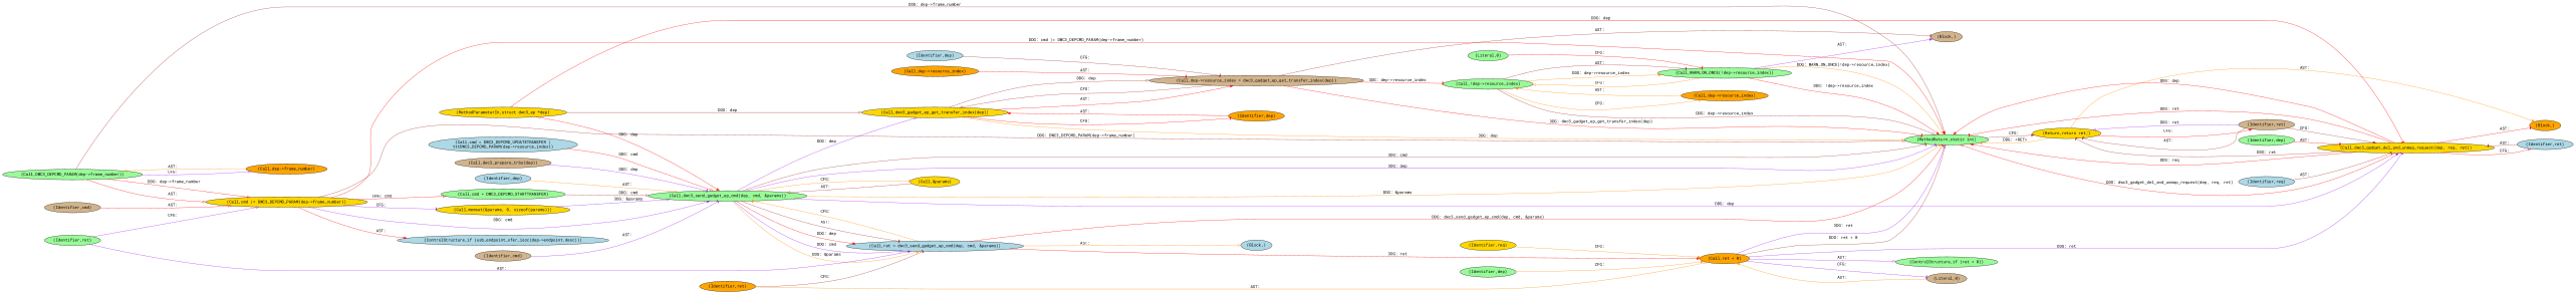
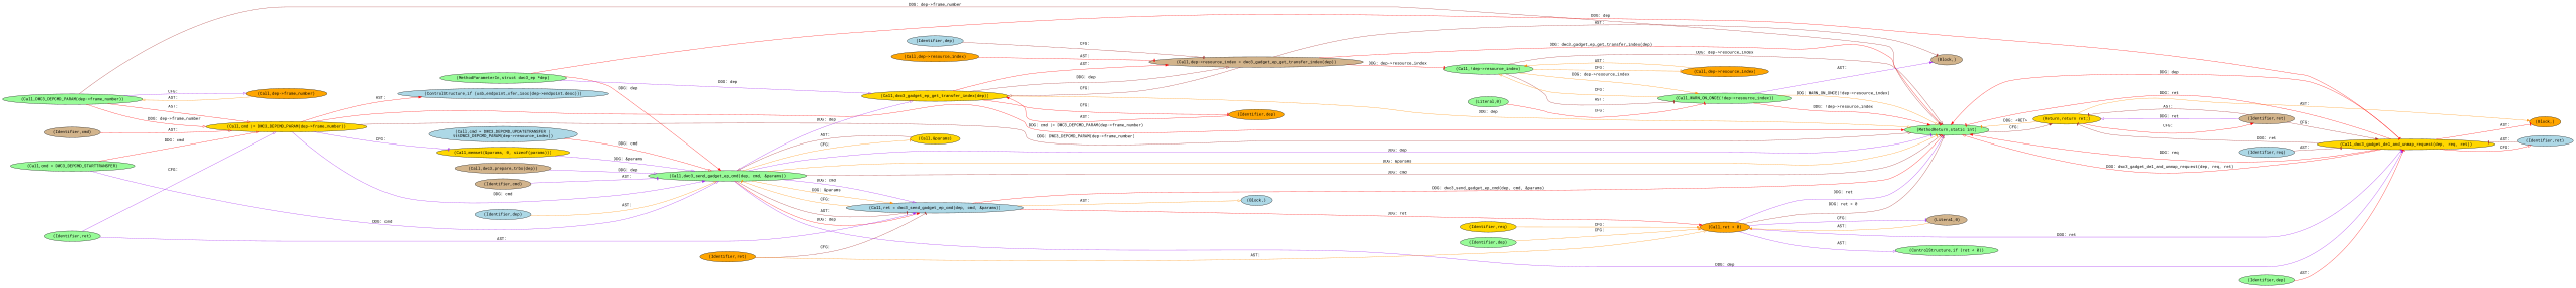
  digraph {
    fontname="Roboto Mono"
    rankdir=LR
    node [fillcolor=palegreen fontname="Roboto Mono" style=filled]
    edge [arrowhead=tee color=red fontname="Roboto Mono"]
    n1 [label="(Call,DWC3_DEPCMD_PARAM(dep->frame_number))"]
    n2 [fillcolor=gold label="(Call,cmd |= DWC3_DEPCMD_PARAM(dep->frame_number))"]
    n3 [label="(MethodReturn,static int)"]
    n4 [fillcolor=orange label="(Call,dep->frame_number)"]
    n5 [label="(Call,dwc3_send_gadget_ep_cmd(dep, cmd, &params))"]
    n6 [fillcolor=lightblue label="(ControlStructure,if (usb_endpoint_xfer_isoc(dep->endpoint.desc)))"]
    n7 [fillcolor=gold label="(Call,memset(&params, 0, sizeof(params)))"]
    n8 [fillcolor=gold label="(Return,return ret;)"]
    n9 [fillcolor=lightblue label="(Call,ret = dwc3_send_gadget_ep_cmd(dep, cmd, &params))"]
    n10 [fillcolor=gold label="(Call,dwc3_gadget_del_and_unmap_request(dep, req, ret))"]
    n11 [fillcolor=gold label="(Call,dwc3_gadget_ep_get_transfer_index(dep))"]
    n12 [fillcolor=gold label="(Call,&params)"]
    n13 [fillcolor=orange label="(Call,ret < 0)"]
    n14 [fillcolor=lightblue label="(Block,)"]
    n15 [fillcolor=lightblue label="(Identifier,ret)"]
    n16 [fillcolor=orange label="(Block,)"]
    n17 [fillcolor=tan label="(Call,dep->resource_index = dwc3_gadget_ep_get_transfer_index(dep))"]
    n18 [fillcolor=orange label="(Identifier,dep)"]
    n19 [label="(ControlStructure,if (ret < 0))"]
    n20 [fillcolor=tan label="(Literal,0)"]
    n21 [fillcolor=tan label="(Identifier,ret)"]
    n22 [label="(Call,!dep->resource_index)"]
    n23 [fillcolor=tan label="(Block,)"]
    n24 [label="(Call,WARN_ON_ONCE(!dep->resource_index))"]
    n25 [fillcolor=orange label="(Call,dep->resource_index)"]
    n26 [fillcolor=lightblue label="(Call,cmd = DWC3_DEPCMD_UPDATETRANSFER |\n\t\t\tDWC3_DEPCMD_PARAM(dep->resource_index))"]
    n27 [fillcolor=tan label="(Identifier,cmd)"]
    n28 [fillcolor=tan label="(Call,dwc3_prepare_trbs(dep))"]
    n29 [label="(Identifier,dep)"]
    n30 [label="(Literal,0)"]
    n31 [label="(Identifier,ret)"]
    n32 [fillcolor=tan label="(Identifier,cmd)"]
    n33 [fillcolor=orange label="(Identifier,ret)"]
    n34 [fillcolor=gold label="(Identifier,req)"]
    n35 [fillcolor=lightblue label="(Identifier,dep)"]
    n36 [fillcolor=orange label="(Call,dep->resource_index)"]
    n37 [fillcolor=lightblue label="(Identifier,dep)"]
    n38 [label="(Identifier,dep)"]
    n39 [label="(Call,cmd = DWC3_DEPCMD_STARTTRANSFER)"]
    n40 [fillcolor=lightblue label="(Identifier,req)"]
-   n41 [fillcolor=gold label="(MethodParameterIn,struct dwc3_ep *dep)"]
+   n41 [label="(MethodParameterIn,struct dwc3_ep *dep)"]
    n1 -> n2 [arrowhead=onormal label="AST: "]
    n1 -> n2 [arrowhead=onormal label="DDG: dep->frame_number"]
    n1 -> n3 [arrowhead=normal color=brown label="DDG: dep->frame_number"]
    n1 -> n4 [arrowhead=onormal color=purple label="CFG: "]
    n2 -> n3 [arrowhead=normal label="DDG: cmd |= DWC3_DEPCMD_PARAM(dep->frame_number)"]
    n2 -> n3 [arrowhead=onormal color=brown label="DDG: DWC3_DEPCMD_PARAM(dep->frame_number)"]
    n2 -> n5 [arrowhead=normal color=purple label="DDG: cmd"]
    n2 -> n6 [arrowhead=normal label="AST: "]
    n2 -> n7 [color=purple label="CFG: "]
    n3 -> n8 [arrowhead=normal color=brown label="CFG: "]
    n4 -> n1 [arrowhead=onormal color=darkorange label="AST: "]
    n5 -> n3 [color=purple label="DDG: dep"]
    n5 -> n3 [color=darkorange label="DDG: &params"]
    n5 -> n3 [color=brown label="DDG: cmd"]
    n5 -> n9 [color=brown label="AST: "]
    n5 -> n9 [arrowhead=normal label="DDG: dep"]
    n5 -> n9 [arrowhead=onormal color=purple label="DDG: cmd"]
    n5 -> n9 [arrowhead=normal color=darkorange label="DDG: &params"]
    n5 -> n10 [arrowhead=normal color=purple label="DDG: dep"]
    n5 -> n11 [arrowhead=onormal color=purple label="DDG: dep"]
    n5 -> n12 [color=darkorange label="CFG: "]
    n7 -> n5 [arrowhead=onormal color=purple label="DDG: &params"]
    n8 -> n3 [color=darkorange label="DDG: <RET>"]
    n8 -> n16 [arrowhead=normal color=darkorange label="AST: "]
    n8 -> n21 [arrowhead=normal label="CFG: "]
    n9 -> n3 [label="DDG: dwc3_send_gadget_ep_cmd(dep, cmd, &params)"]
    n9 -> n5 [color=darkorange label="CFG: "]
    n9 -> n13 [arrowhead=normal label="DDG: ret"]
    n9 -> n14 [arrowhead=onormal color=darkorange label="AST: "]
    n10 -> n3 [arrowhead=normal label="DDG: req"]
    n10 -> n3 [arrowhead=onormal label="DDG: dwc3_gadget_del_and_unmap_request(dep, req, ret)"]
    n10 -> n3 [arrowhead=normal label="DDG: dep"]
    n10 -> n3 [label="DDG: ret"]
    n10 -> n8 [color=brown label="DDG: ret"]
    n10 -> n15 [arrowhead=onormal label="CFG: "]
    n10 -> n16 [label="AST: "]
    n11 -> n3 [arrowhead=onormal color=darkorange label="DDG: dep"]
    n11 -> n17 [arrowhead=normal label="AST: "]
    n11 -> n17 [arrowhead=onormal color=brown label="DDG: dep"]
    n11 -> n18 [label="CFG: "]
    n12 -> n5 [arrowhead=onormal color=brown label="AST: "]
    n13 -> n3 [arrowhead=onormal color=purple label="DDG: ret"]
    n13 -> n3 [arrowhead=onormal color=brown label="DDG: ret < 0"]
    n13 -> n10 [color=purple label="DDG: ret"]
    n13 -> n19 [arrowhead=onormal color=purple label="AST: "]
    n13 -> n20 [color=purple label="CFG: "]
    n15 -> n10 [color=brown label="AST: "]
    n17 -> n3 [label="DDG: dwc3_gadget_ep_get_transfer_index(dep)"]
    n17 -> n11 [arrowhead=onormal color=brown label="CFG: "]
    n17 -> n22 [label="DDG: dep->resource_index"]
    n17 -> n23 [color=brown label="AST: "]
    n18 -> n11 [arrowhead=normal label="AST: "]
    n20 -> n13 [arrowhead=normal color=darkorange label="AST: "]
    n21 -> n8 [color=brown label="AST: "]
    n21 -> n8 [arrowhead=onormal color=purple label="DDG: ret"]
    n21 -> n10 [arrowhead=normal color=brown label="CFG: "]
    n22 -> n3 [arrowhead=onormal color=brown label="DDG: dep->resource_index"]
    n22 -> n24 [color=brown label="AST: "]
    n22 -> n24 [arrowhead=normal color=darkorange label="DDG: dep->resource_index"]
    n22 -> n25 [color=darkorange label="CFG: "]
    n24 -> n3 [arrowhead=normal label="DDG: !dep->resource_index"]
    n24 -> n3 [arrowhead=onormal color=darkorange label="DDG: WARN_ON_ONCE(!dep->resource_index)"]
    n24 -> n22 [arrowhead=onormal color=darkorange label="CFG: "]
    n24 -> n23 [arrowhead=normal color=purple label="AST: "]
    n25 -> n22 [arrowhead=normal color=darkorange label="AST: "]
    n26 -> n5 [arrowhead=onormal label="DDG: cmd"]
    n27 -> n2 [arrowhead=onormal label="AST: "]
-   n28 -> n5 [color=purple label="DDG: dep"]
+   n28 -> n5 [arrowhead=onormal color=purple label="DDG: dep"]
    n29 -> n13 [arrowhead=normal color=darkorange label="CFG: "]
    n30 -> n24 [label="CFG: "]
    n31 -> n2 [arrowhead=onormal color=purple label="CFG: "]
    n31 -> n9 [arrowhead=normal color=purple label="AST: "]
    n32 -> n5 [color=purple label="AST: "]
    n33 -> n9 [color=brown label="CFG: "]
    n33 -> n13 [arrowhead=onormal color=darkorange label="AST: "]
    n34 -> n13 [arrowhead=normal color=darkorange label="CFG: "]
    n35 -> n17 [color=brown label="CFG: "]
    n36 -> n17 [label="AST: "]
    n37 -> n5 [arrowhead=onormal color=darkorange label="AST: "]
    n38 -> n10 [label="AST: "]
-   n2 -> n39 [arrowhead=onormal label="DDG: cmd"]
-   n39 -> n5 [arrowhead=onormal color=brown label="DDG: cmd"]
+   n39 -> n2 [arrowhead=onormal label="DDG: cmd"]
+   n39 -> n5 [arrowhead=onormal color=purple label="DDG: cmd"]
    n40 -> n10 [color=brown label="AST: "]
    n41 -> n5 [arrowhead=normal label="DDG: dep"]
    n41 -> n10 [label="DDG: dep"]
-   n41 -> n11 [arrowhead=onormal color=brown label="DDG: dep"]
+   n41 -> n11 [arrowhead=onormal color=purple label="DDG: dep"]
  }
